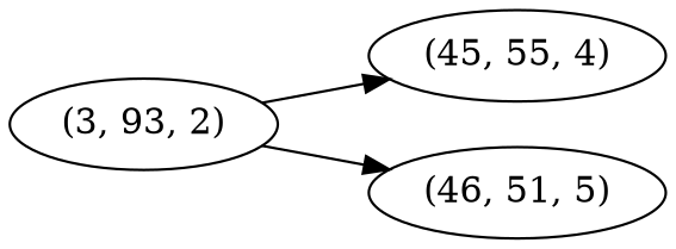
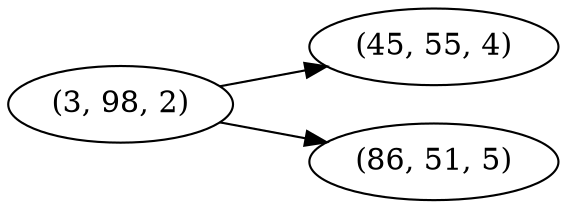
  digraph {
    rankdir=LR
-   "(3, 93, 2)"
+   "(3, 93, 2)" [label="(3, 98, 2)"]
    "(45, 55, 4)"
-   "(46, 51, 5)"
+   "(46, 51, 5)" [label="(86, 51, 5)"]
    "(3, 93, 2)" -> "(45, 55, 4)"
    "(3, 93, 2)" -> "(46, 51, 5)"
  }
